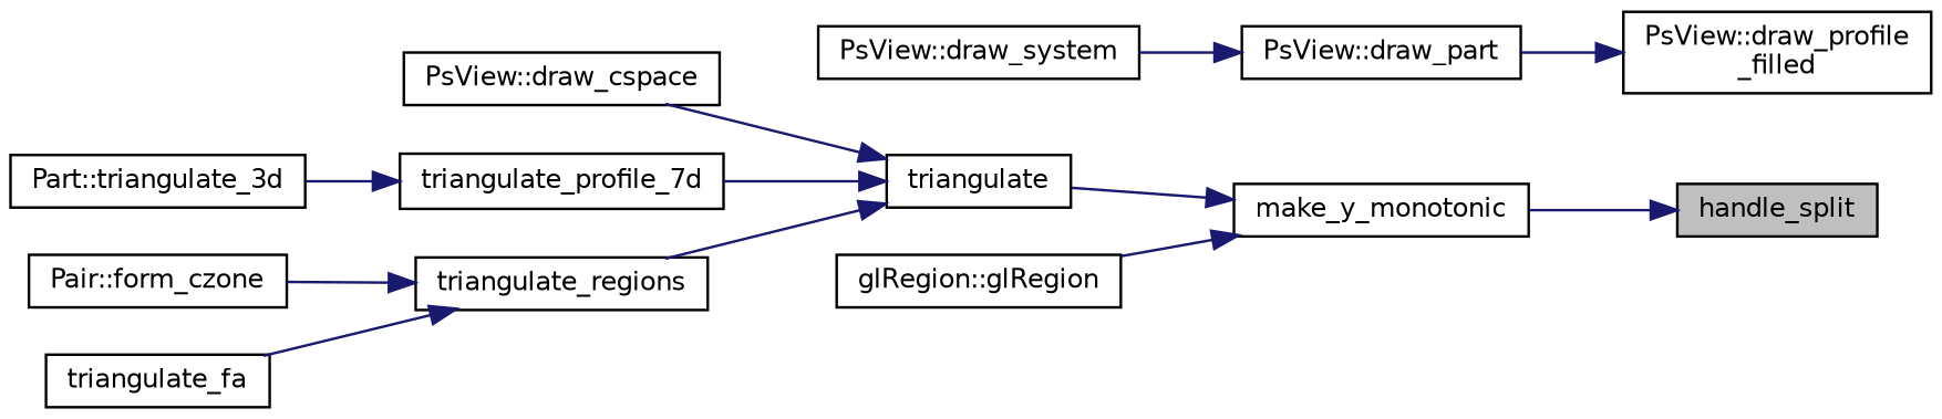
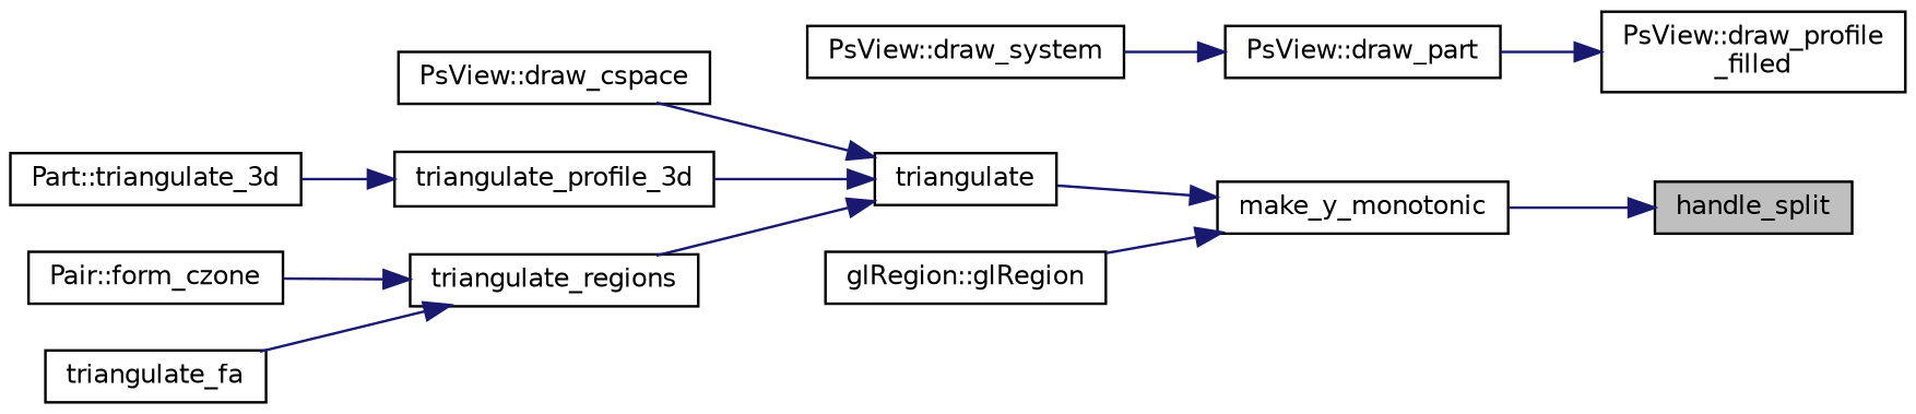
  digraph {
    rankdir=RL
    node [color=black fillcolor=white fontname=Helvetica fontsize=10 shape=record style=filled]
    edge [color=midnightblue dir=back fontname=Helvetica fontsize=10 labelfontname=Helvetica labelfontsize=10 style=solid]
    n1 [fillcolor=grey75 fontcolor=black height=0.2 label=handle_split width=0.4]
    n2 [height=0.2 label=make_y_monotonic width=0.4]
    n3 [height=0.2 label=triangulate width=0.4]
    n4 [height=0.2 label="glRegion::glRegion" width=0.4]
    n5 [height=0.2 label="PsView::draw_cspace" width=0.4]
-   n6 [height=0.2 label=triangulate_profile_7d width=0.4]
+   n6 [height=0.2 label=triangulate_profile_3d width=0.4]
    n7 [height=0.2 label=triangulate_regions width=0.4]
    n8 [height=0.2 label="PsView::draw_profile\l_filled" width=0.4]
    n9 [height=0.2 label="PsView::draw_part" width=0.4]
    n10 [height=0.2 label="Part::triangulate_3d" width=0.4]
    n11 [height=0.2 label="Pair::form_czone" width=0.4]
    n12 [height=0.2 label=triangulate_fa width=0.4]
    n13 [height=0.2 label="PsView::draw_system" width=0.4]
    n1 -> n2
    n2 -> n3
    n2 -> n4
    n3 -> n5
    n3 -> n6
    n3 -> n7
    n6 -> n10
    n7 -> n11
    n7 -> n12
    n8 -> n9
    n9 -> n13
  }
